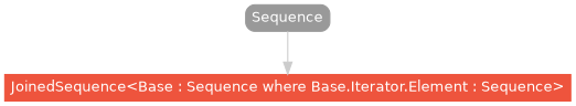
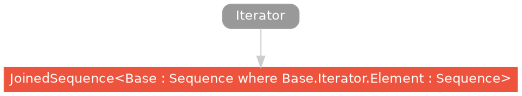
  strict digraph {
    node [fontcolor=white fontname=Helvetica fontsize=12 margin="0.07,0.05" shape=box]
    "JoinedSequence<Base : Sequence where Base.Iterator.Element : Sequence>" [color="#ee543d" fillcolor="#ee543d" height=0.3 style=filled]
-   Sequence [color="#999999" fillcolor="#999999" height=0.3 style="filled,rounded"]
+   Sequence [color="#999999" fillcolor="#999999" height=0.3 style="filled,rounded" label=Iterator]
    subgraph sub_1 {
      rank=max
      "JoinedSequence<Base : Sequence where Base.Iterator.Element : Sequence>"
    }
    Sequence -> "JoinedSequence<Base : Sequence where Base.Iterator.Element : Sequence>" [color="#cccccc"]
  }
